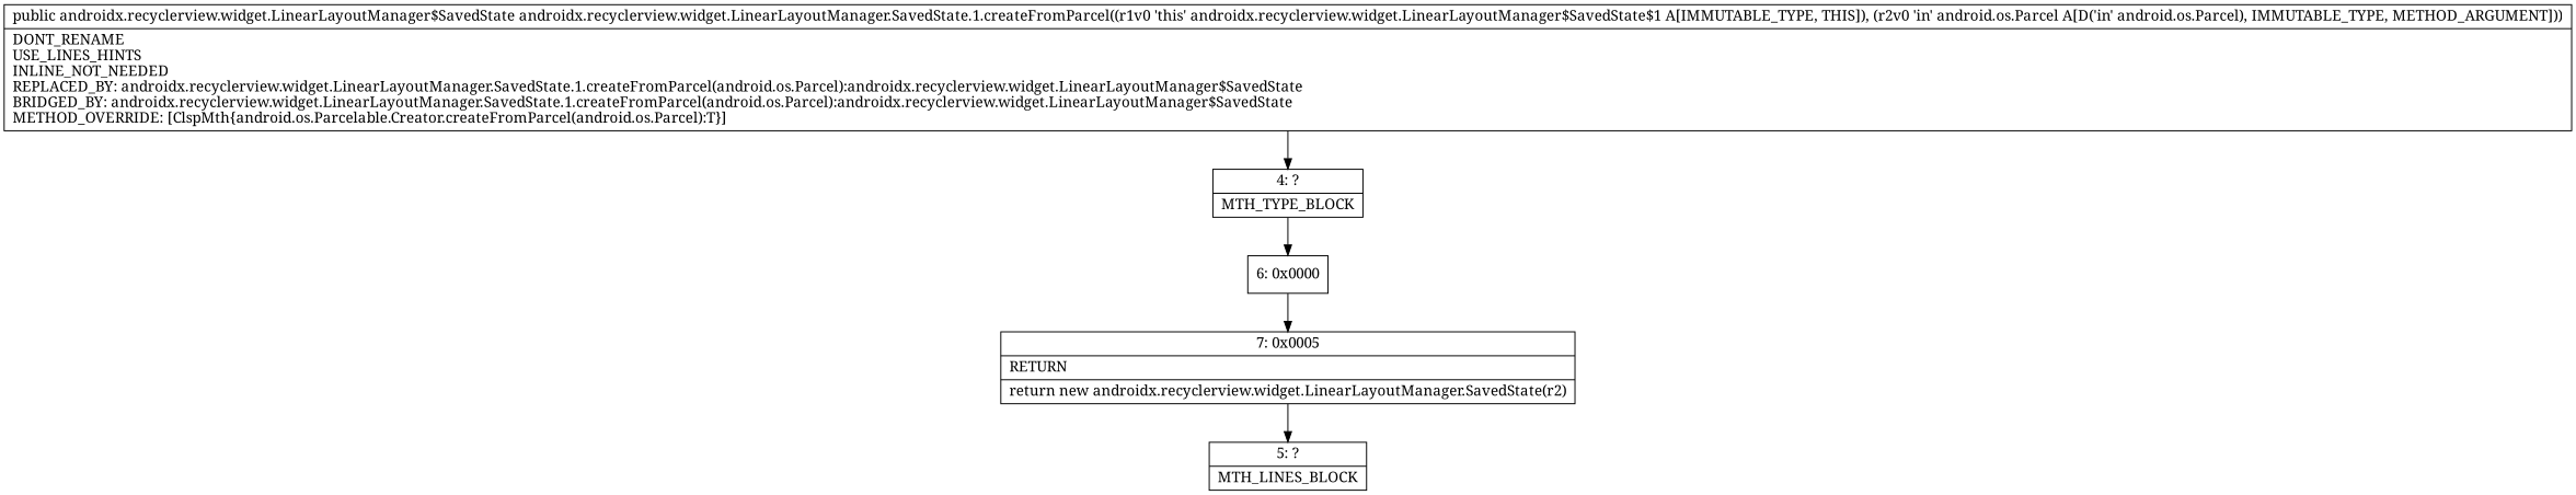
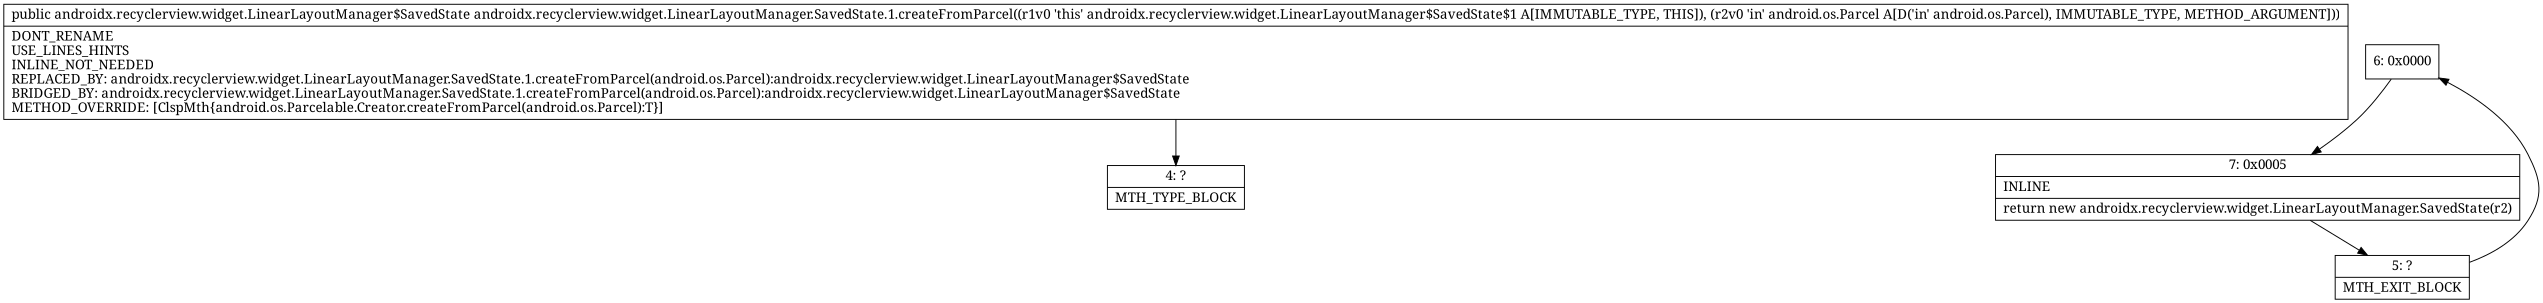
  digraph {
    fontname="Noto Serif"
    node [fontname="Noto Serif" shape=record]
    edge [fontname="Noto Serif"]
    n1 [label="{4\:\ ?|MTH_TYPE_BLOCK\l}"]
    n2 [label="{6\:\ 0x0000}"]
-   n3 [label="{7\:\ 0x0005|RETURN\l|return new androidx.recyclerview.widget.LinearLayoutManager.SavedState(r2)\l}"]
-   n4 [label="{5\:\ ?|MTH_LINES_BLOCK\l}"]
+   n3 [label="{7\:\ 0x0005|INLINE\l|return new androidx.recyclerview.widget.LinearLayoutManager.SavedState(r2)\l}"]
+   n4 [label="{5\:\ ?|MTH_EXIT_BLOCK\l}"]
    n5 [label="{public androidx.recyclerview.widget.LinearLayoutManager$SavedState androidx.recyclerview.widget.LinearLayoutManager.SavedState.1.createFromParcel((r1v0 'this' androidx.recyclerview.widget.LinearLayoutManager$SavedState$1 A[IMMUTABLE_TYPE, THIS]), (r2v0 'in' android.os.Parcel A[D('in' android.os.Parcel), IMMUTABLE_TYPE, METHOD_ARGUMENT]))  | DONT_RENAME\lUSE_LINES_HINTS\lINLINE_NOT_NEEDED\lREPLACED_BY: androidx.recyclerview.widget.LinearLayoutManager.SavedState.1.createFromParcel(android.os.Parcel):androidx.recyclerview.widget.LinearLayoutManager$SavedState\lBRIDGED_BY: androidx.recyclerview.widget.LinearLayoutManager.SavedState.1.createFromParcel(android.os.Parcel):androidx.recyclerview.widget.LinearLayoutManager$SavedState\lMETHOD_OVERRIDE: [ClspMth\{android.os.Parcelable.Creator.createFromParcel(android.os.Parcel):T\}]\l}"]
-   n1 -> n2
+   n4 -> n2
    n2 -> n3
    n3 -> n4
    n5 -> n1
  }
